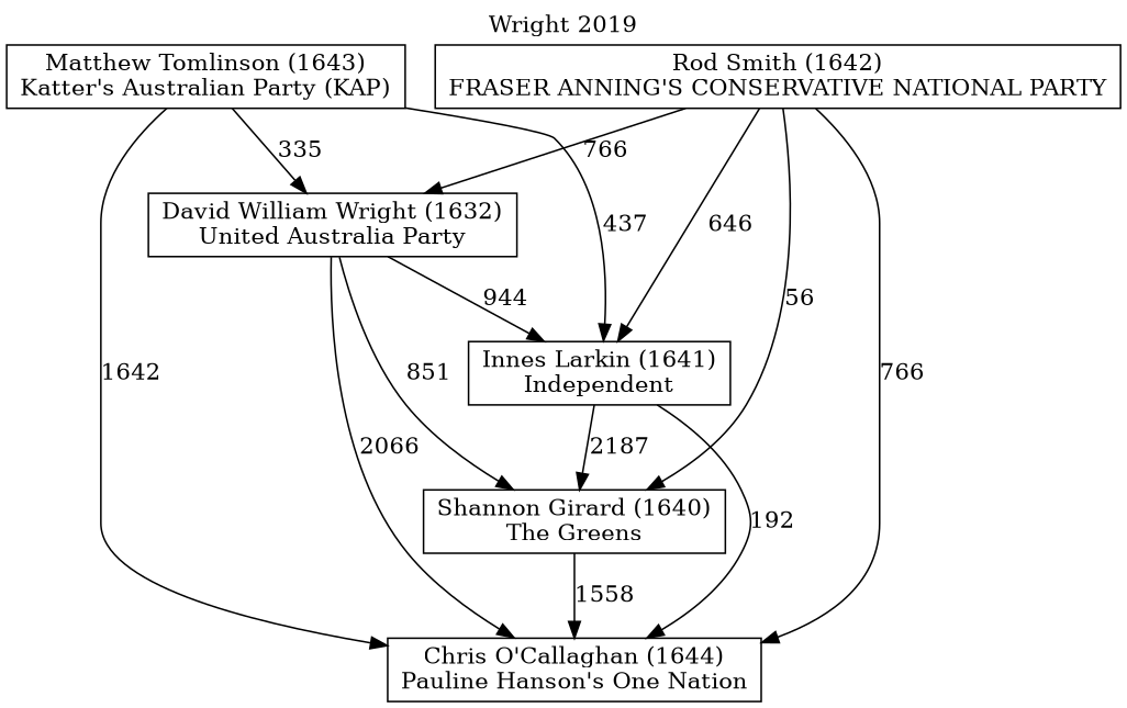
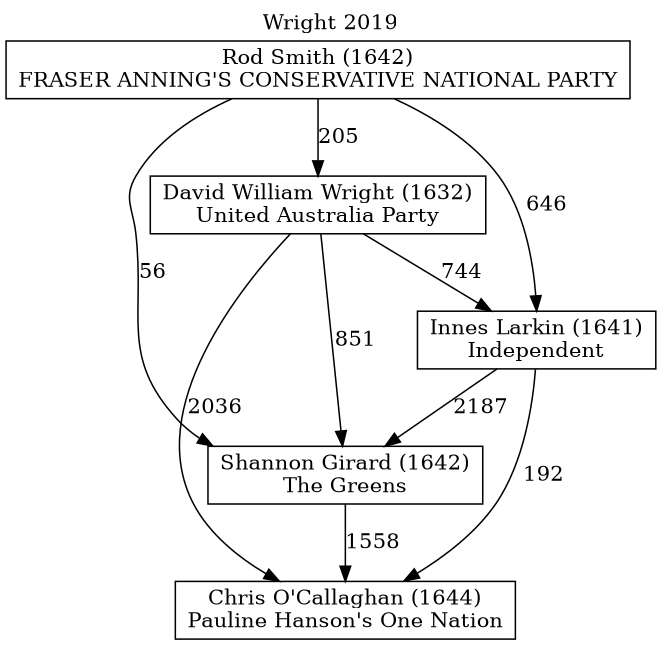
  digraph {
    label="Wright 2019"
    labelloc=t
    mclimit=10
    node [shape=box]
    n1 [label="Chris O'Callaghan (1644)\nPauline Hanson's One Nation"]
-   n2 [label="Shannon Girard (1640)\nThe Greens"]
+   n2 [label="Shannon Girard (1642)\nThe Greens"]
    n3 [label="Innes Larkin (1641)\nIndependent"]
    n4 [label="David William Wright (1632)\nUnited Australia Party"]
-   n5 [label="Matthew Tomlinson (1643)\nKatter's Australian Party (KAP)"]
    n6 [label="Rod Smith (1642)\nFRASER ANNING'S CONSERVATIVE NATIONAL PARTY"]
    n2 -> n1 [label=1558]
    n3 -> n1 [label=192]
    n3 -> n2 [label=2187]
-   n4 -> n1 [label=2066]
+   n4 -> n1 [label=2036]
    n4 -> n2 [label=851]
-   n4 -> n3 [label=944]
-   n5 -> n1 [label=1642]
-   n5 -> n3 [label=437]
-   n5 -> n4 [label=335]
-   n6 -> n1 [label=766]
+   n4 -> n3 [label=744]
    n6 -> n2 [label=56]
    n6 -> n3 [label=646]
-   n6 -> n4 [label=766]
+   n6 -> n4 [label=205]
  }
